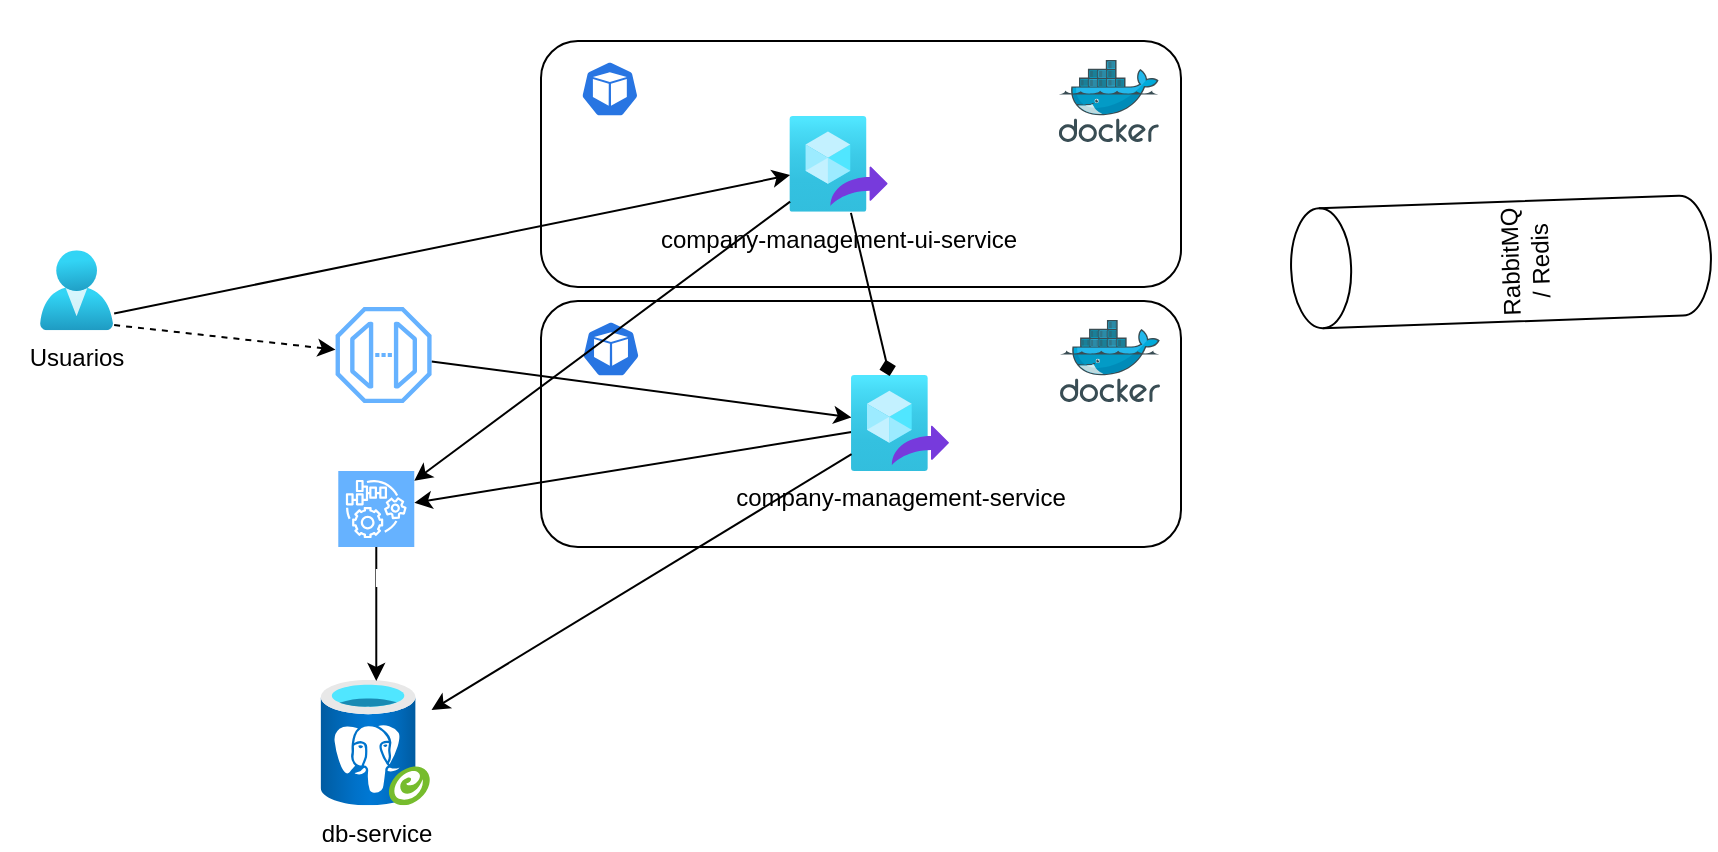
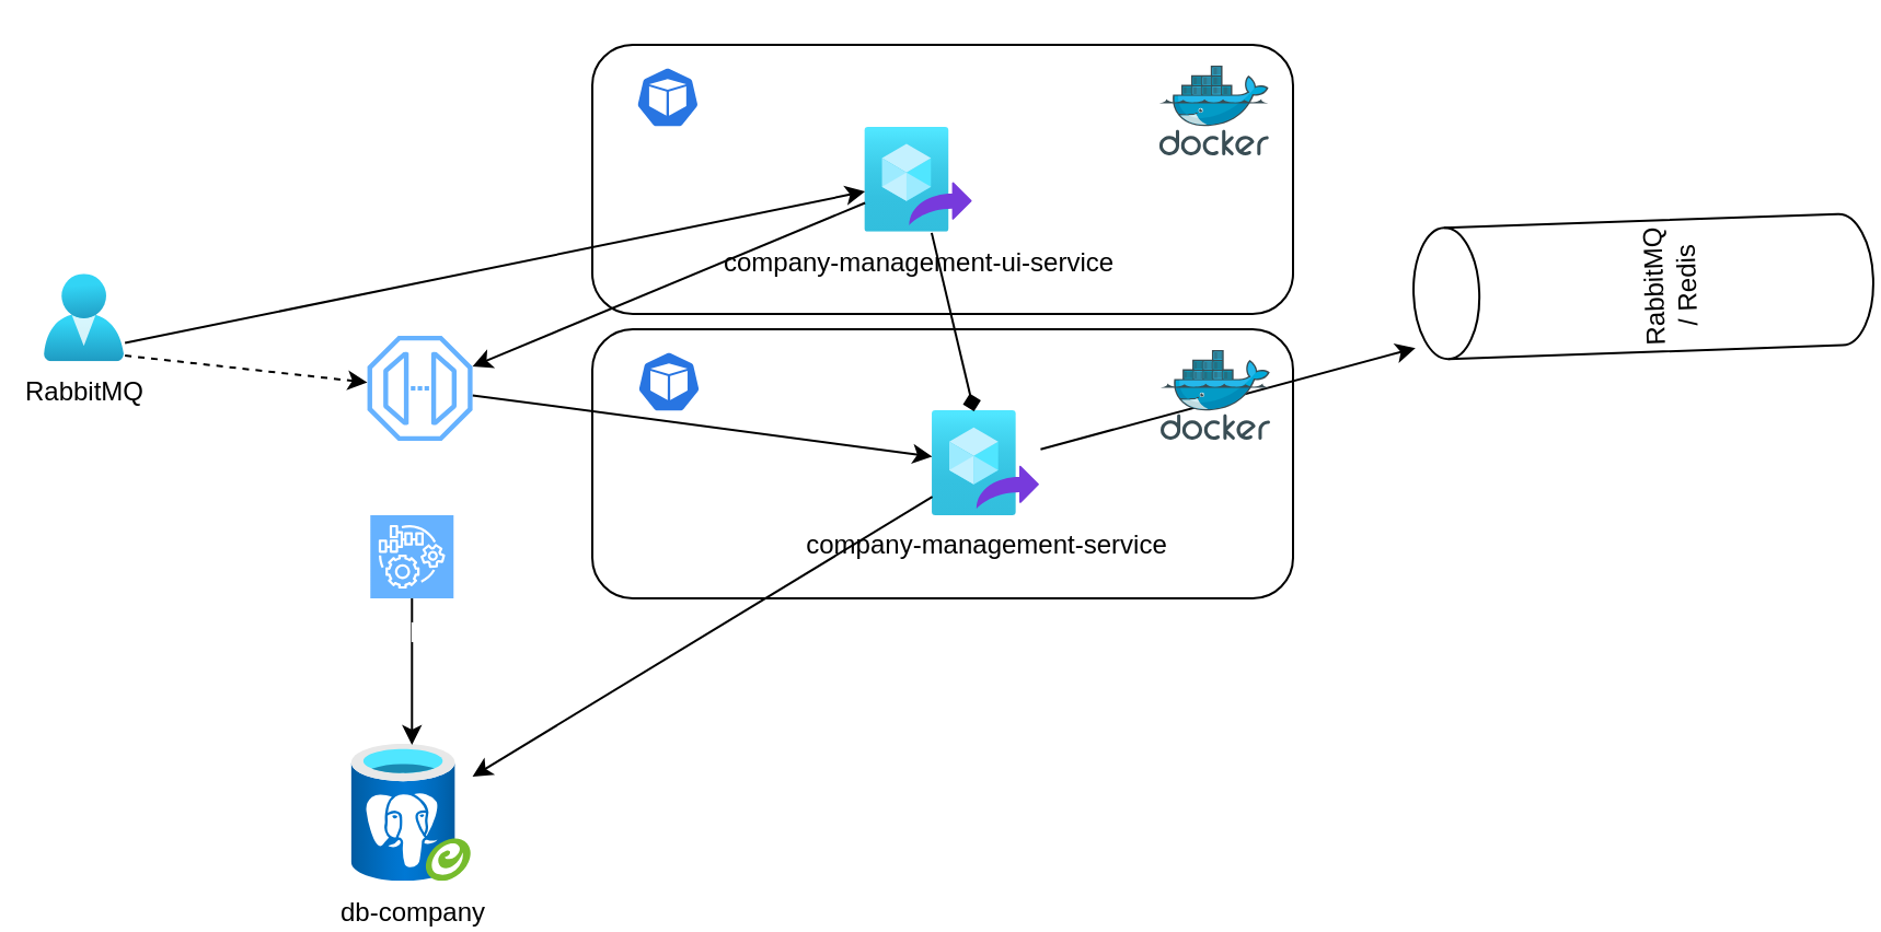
  <mxCell id="0" />
  <mxCell id="1" parent="0" />
  <mxCell id="2" value="" style="group" parent="1" vertex="1" connectable="0"><mxGeometry x="270" y="20" width="320.0" height="123" as="geometry" /></mxCell>
  <mxCell id="3" value="" style="rounded=1;whiteSpace=wrap;html=1;" parent="2" vertex="1"><mxGeometry width="320" height="123" as="geometry" /></mxCell>
  <mxCell id="4" value="" style="sketch=0;html=1;dashed=0;whitespace=wrap;fillColor=#2875E2;strokeColor=#ffffff;points=[[0.005,0.63,0],[0.1,0.2,0],[0.9,0.2,0],[0.5,0,0],[0.995,0.63,0],[0.72,0.99,0],[0.5,1,0],[0.28,0.99,0]];verticalLabelPosition=bottom;align=center;verticalAlign=top;shape=mxgraph.kubernetes.icon;prIcon=pod" parent="2" vertex="1"><mxGeometry x="19.43" y="10" width="30" height="28" as="geometry" /></mxCell>
  <mxCell id="5" value="company-management-ui-service" style="aspect=fixed;html=1;points=[];align=center;image;fontSize=12;image=img/lib/azure2/compute/Image_Definitions.svg;fillColor=#CCCCCC;" parent="2" vertex="1"><mxGeometry x="124.57" y="38" width="49.43" height="47.93" as="geometry" /></mxCell>
  <mxCell id="6" value="" style="sketch=0;aspect=fixed;html=1;points=[];align=center;image;fontSize=12;image=img/lib/mscae/Docker.svg;fillColor=#CCCCCC;movable=1;resizable=1;rotatable=1;deletable=1;editable=1;connectable=1;" parent="2" vertex="1"><mxGeometry x="259.43" y="10" width="50" height="41" as="geometry" /></mxCell>
  <mxCell id="7" value="" style="rounded=1;whiteSpace=wrap;html=1;" parent="1" vertex="1"><mxGeometry x="270" y="150" width="320" height="123" as="geometry" /></mxCell>
  <mxCell id="8" style="edgeStyle=none;html=1;" parent="1" target="5" edge="1"><mxGeometry relative="1" as="geometry"><mxPoint x="56.57" y="156.255" as="sourcePoint" /></mxGeometry></mxCell>
  <mxCell id="9" style="edgeStyle=none;html=1;fontColor=#FFFFFF;dashed=1;" parent="1" target="12" edge="1"><mxGeometry relative="1" as="geometry"><mxPoint x="56.57" y="162.032" as="sourcePoint" /></mxGeometry></mxCell>
  <mxCell id="10" value="" style="sketch=0;html=1;dashed=0;whitespace=wrap;fillColor=#2875E2;strokeColor=#ffffff;points=[[0.005,0.63,0],[0.1,0.2,0],[0.9,0.2,0],[0.5,0,0],[0.995,0.63,0],[0.72,0.99,0],[0.5,1,0],[0.28,0.99,0]];verticalLabelPosition=bottom;align=center;verticalAlign=top;shape=mxgraph.kubernetes.icon;prIcon=pod" parent="1" vertex="1"><mxGeometry x="290" y="160" width="30" height="28" as="geometry" /></mxCell>
  <mxCell id="11" style="edgeStyle=none;html=1;" parent="1" source="12" target="14" edge="1"><mxGeometry relative="1" as="geometry" /></mxCell>
  <mxCell id="12" value="&lt;font color=&quot;#ffffff&quot;&gt;ENTORNO Gateway&lt;/font&gt;" style="sketch=0;outlineConnect=0;fontColor=#232F3E;gradientColor=none;fillColor=#66B2FF;strokeColor=none;dashed=0;verticalLabelPosition=bottom;verticalAlign=top;align=center;html=1;fontSize=12;fontStyle=0;aspect=fixed;pointerEvents=1;shape=mxgraph.aws4.endpoint;" parent="1" vertex="1"><mxGeometry x="167.29" y="153" width="48" height="48" as="geometry" /></mxCell>
- <mxCell id="13" style="edgeStyle=none;html=1;" edge="1" parent="1" source="14" target="19"><mxGeometry relative="1" as="geometry" /></mxCell>
+ <mxCell id="13" style="edgeStyle=none;html=1;" edge="1" parent="1" source="14" target="23"><mxGeometry relative="1" as="geometry" /></mxCell>
  <mxCell id="14" value="company-management-service" style="aspect=fixed;html=1;points=[];align=center;image;fontSize=12;image=img/lib/azure2/compute/Image_Definitions.svg;fillColor=#CCCCCC;" parent="1" vertex="1"><mxGeometry x="425.28" y="187.54" width="49.43" height="47.93" as="geometry" /></mxCell>
  <mxCell id="15" style="edgeStyle=none;html=1;endArrow=diamond;" parent="1" source="5" target="14" edge="1"><mxGeometry relative="1" as="geometry" /></mxCell>
  <mxCell id="16" value="" style="sketch=0;aspect=fixed;html=1;points=[];align=center;image;fontSize=12;image=img/lib/mscae/Docker.svg;fillColor=#CCCCCC;movable=1;resizable=1;rotatable=1;deletable=1;editable=1;connectable=1;" parent="1" vertex="1"><mxGeometry x="530" y="160" width="50" height="41" as="geometry" /></mxCell>
- <mxCell id="17" value="db-service" style="aspect=fixed;html=1;points=[];align=center;image;fontSize=12;image=img/lib/azure2/databases/Azure_Database_PostgreSQL_Server_Group.svg;" parent="1" vertex="1"><mxGeometry x="160" y="340" width="55.29" height="62.67" as="geometry" /></mxCell>
+ <mxCell id="17" value="db-company" style="aspect=fixed;html=1;points=[];align=center;image;fontSize=12;image=img/lib/azure2/databases/Azure_Database_PostgreSQL_Server_Group.svg;" parent="1" vertex="1"><mxGeometry x="160" y="340" width="55.29" height="62.67" as="geometry" /></mxCell>
  <mxCell id="18" style="edgeStyle=none;html=1;" parent="1" source="19" target="17" edge="1"><mxGeometry relative="1" as="geometry" /></mxCell>
  <mxCell id="19" value="Graphql" style="sketch=0;points=[[0,0,0],[0.25,0,0],[0.5,0,0],[0.75,0,0],[1,0,0],[0,1,0],[0.25,1,0],[0.5,1,0],[0.75,1,0],[1,1,0],[0,0.25,0],[0,0.5,0],[0,0.75,0],[1,0.25,0],[1,0.5,0],[1,0.75,0]];outlineConnect=0;fontColor=#FFFFFF;gradientColor=#66B2FF;gradientDirection=north;fillColor=#66B2FF;strokeColor=#ffffff;dashed=0;verticalLabelPosition=bottom;verticalAlign=top;align=center;html=1;fontSize=12;fontStyle=0;aspect=fixed;shape=mxgraph.aws4.resourceIcon;resIcon=mxgraph.aws4.iot_things_graph;" parent="1" vertex="1"><mxGeometry x="168.64" y="235" width="38" height="38" as="geometry" /></mxCell>
- <mxCell id="20" style="edgeStyle=none;html=1;" parent="1" source="5" target="19" edge="1"><mxGeometry relative="1" as="geometry" /></mxCell>
+ <mxCell id="20" style="edgeStyle=none;html=1;" parent="1" source="5" target="12" edge="1"><mxGeometry relative="1" as="geometry" /></mxCell>
  <mxCell id="21" style="edgeStyle=none;html=1;" parent="1" source="14" target="17" edge="1"><mxGeometry relative="1" as="geometry" /></mxCell>
- <mxCell id="22" value="Usuarios" style="aspect=fixed;html=1;points=[];align=center;image;fontSize=12;image=img/lib/azure2/identity/Users.svg;" parent="1" vertex="1"><mxGeometry x="20" y="125.09" width="36.57" height="40" as="geometry" /></mxCell>
+ <mxCell id="22" value="RabbitMQ" style="aspect=fixed;html=1;points=[];align=center;image;fontSize=12;image=img/lib/azure2/identity/Users.svg;" parent="1" vertex="1"><mxGeometry x="20" y="125.09" width="36.57" height="40" as="geometry" /></mxCell>
  <mxCell id="23" value="RabbitMQ / Redis" style="shape=cylinder3;whiteSpace=wrap;html=1;boundedLbl=1;backgroundOutline=1;size=15;rotation=-92;" vertex="1" parent="1"><mxGeometry x="720" y="25.47" width="60" height="210" as="geometry" /></mxCell>
